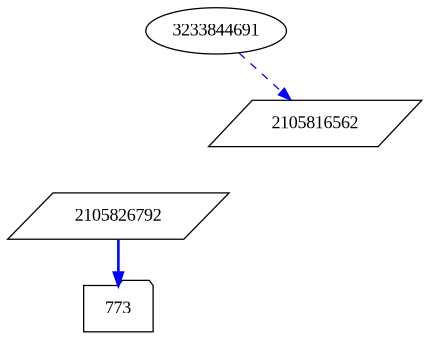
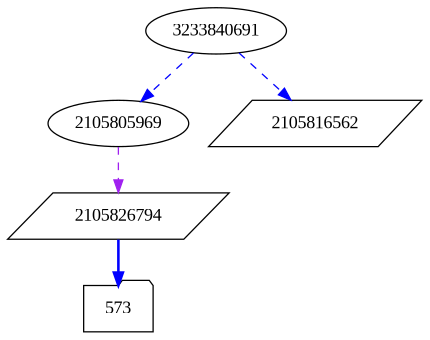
  strict digraph {
    fontname="Liberation Serif"
    node [fontname="Liberation Serif" shape=parallelogram]
    edge [color=blue fontname="Liberation Serif" style=dashed]
-   2105826792
-   773 [shape=folder]
+   2105826792 [label=2105826794]
+   2105805969 [shape=ellipse]
+   773 [shape=folder label=573]
    2105816562
-   3233844691 [shape=ellipse]
+   3233844691 [shape=ellipse label=3233840691]
    2105826792 -> 773 [style=bold]
+   2105805969 -> 2105826792 [color=purple]
+   3233844691 -> 2105805969
    3233844691 -> 2105816562
  }
